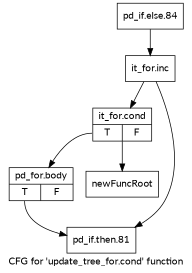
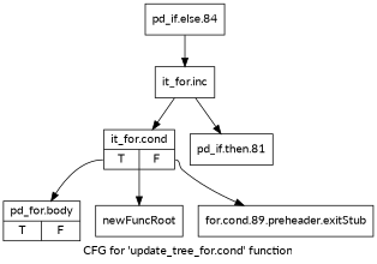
  digraph {
    fontname=Lato
    label="CFG for 'update_tree_for.cond' function"
    node [fontname=Lato shape=record]
    edge [fontname=Lato]
    n1 [label="{newFuncRoot}"]
    n2 [label="{it_for.cond|{<s0>T|<s1>F}}"]
+   n3 [label="{for.cond.89.preheader.exitStub}"]
    n4 [label="{pd_for.body|{<s0>T|<s1>F}}"]
    n5 [label="{pd_if.then.81}"]
    n6 [label="{pd_if.else.84}"]
    n7 [label="{it_for.inc}"]
    n2 -> n1
+   n2 -> n3 [tailport=s1]
    n2 -> n4 [tailport=s0]
-   n4 -> n5 [tailport=s0]
    n6 -> n7
    n7 -> n2
    n7 -> n5
  }
